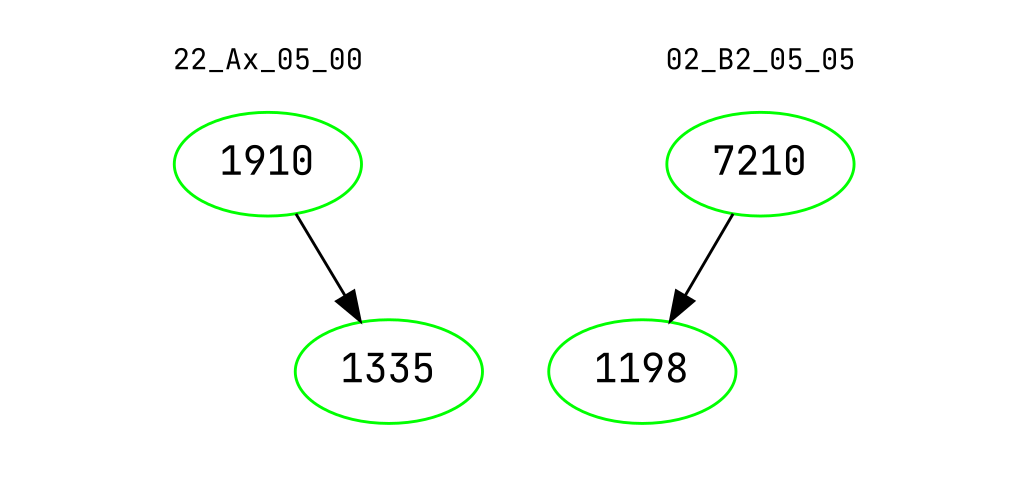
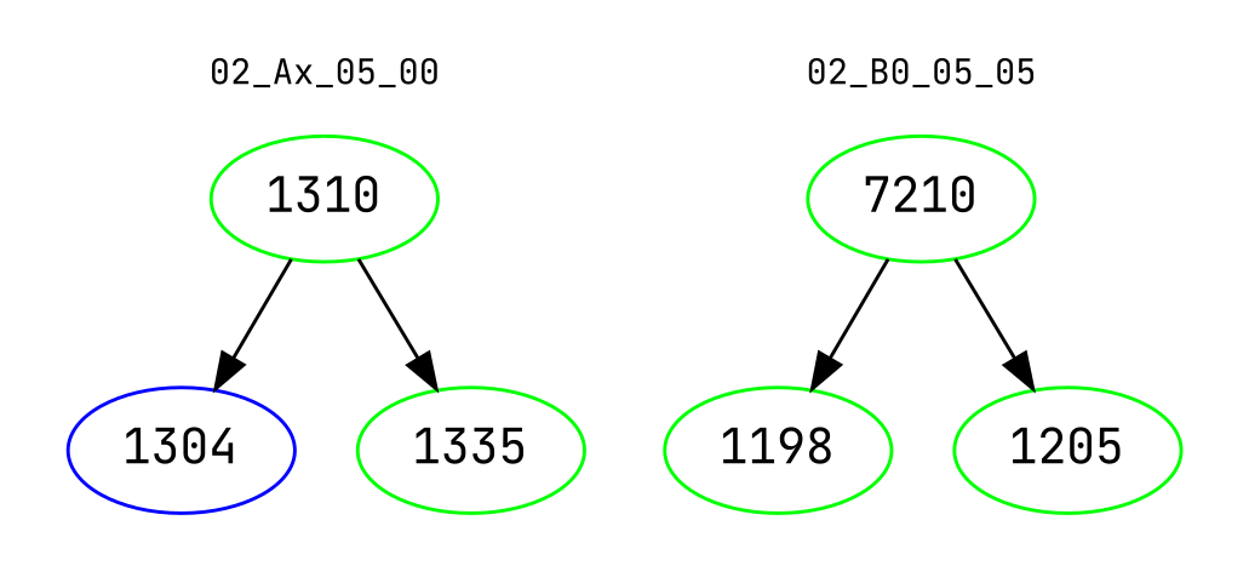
  digraph {
    fontname="JetBrains Mono"
    node [color=green fontname="JetBrains Mono"]
    edge [color=black fontname="JetBrains Mono"]
-   n1 [label=1910]
+   n1 [label=1310]
+   n2 [color=blue label=1304]
    n3 [label=1335]
    n4 [label=7210]
    n5 [label=1198]
+   n6 [label=1205]
    subgraph cluster_1 {
      color=white
      fontsize=10
-     label="22_Ax_05_00"
+     label="02_Ax_05_00"
      n1
+     n2
      n3
    }
    subgraph cluster_2 {
      color=white
      fontsize=10
-     label="02_B2_05_05"
+     label="02_B0_05_05"
      n4
      n5
+     n6
    }
+   n1 -> n2
    n1 -> n3
    n4 -> n5
+   n4 -> n6
  }
